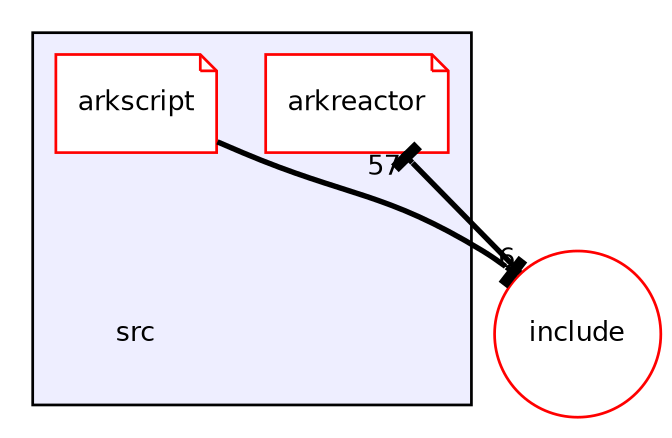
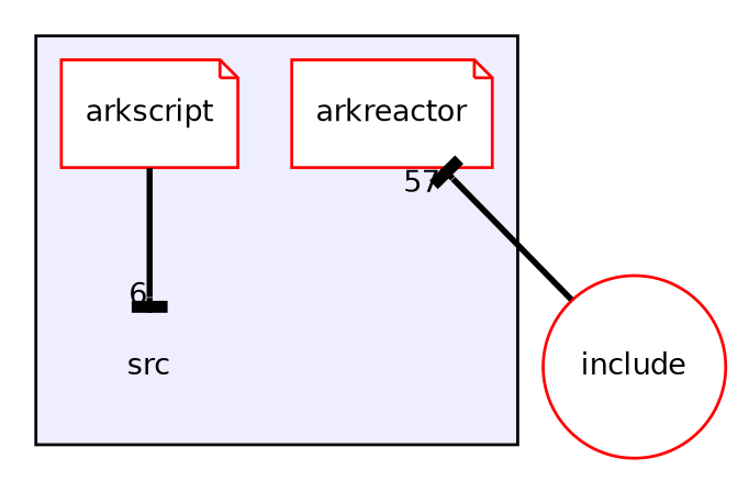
  digraph {
    compound=true
    node [fontname=Helvetica fontsize=10 shape=note color=red fillcolor=white style=filled]
    edge [arrowhead=tee labeldistance=1.5 labelfontname=Helvetica labelfontsize=10 style=bold]
    n1 [label=src shape=plaintext color="" fillcolor="" style=""]
    n2 [label=arkreactor]
    n3 [label=arkscript]
    n4 [label=include shape=circle]
    subgraph cluster_1 {
      bgcolor="#eeeeff"
      pencolor=black
      n1
      n2
      n3
    }
-   n3 -> n4 [headlabel=6]
+   n3 -> n1 [headlabel=6]
    n4 -> n2 [headlabel=57]
  }
